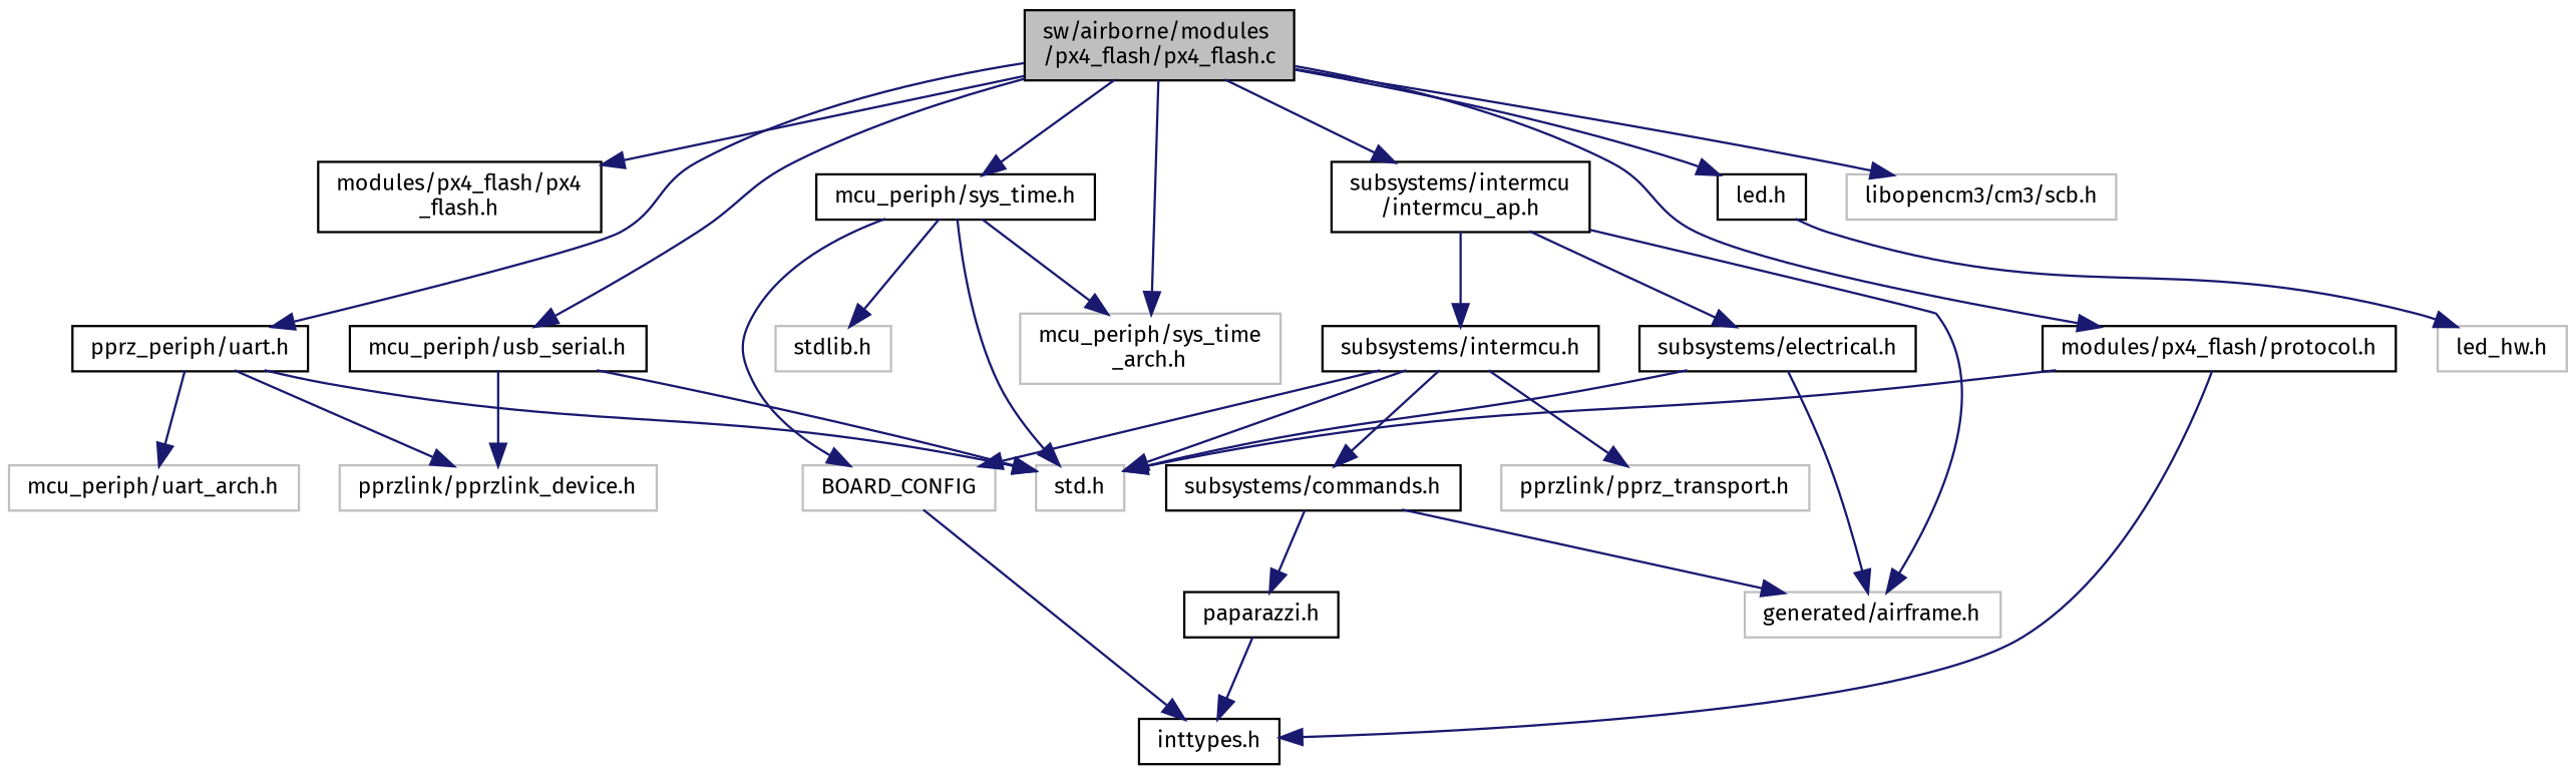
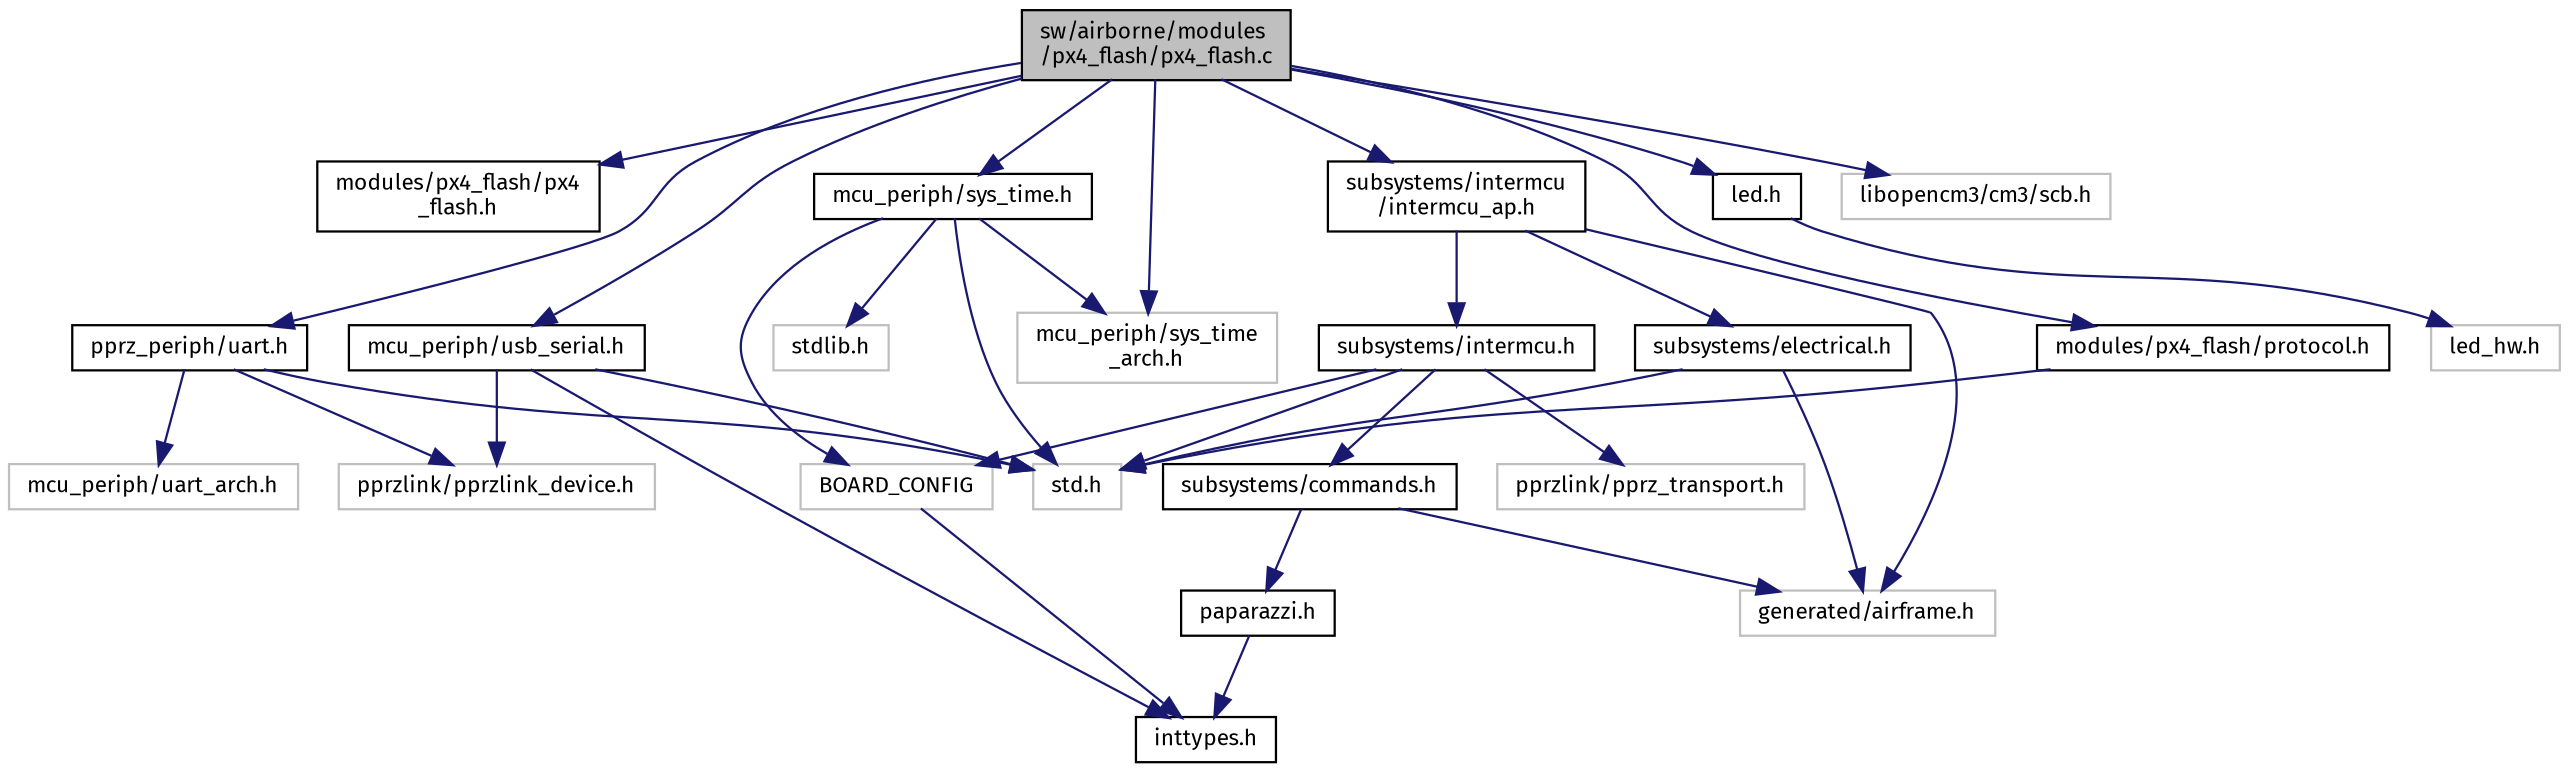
  digraph {
    fontname="Fira Sans"
    node [color=black fillcolor=white fontname="Fira Sans" fontsize=10 shape=record style=filled]
    edge [color=midnightblue fontname="Fira Sans" fontsize=10 labelfontname=FreeSans labelfontsize=10 style=solid]
    n1 [fillcolor=grey75 fontcolor=black height=0.2 label="sw/airborne/modules\l/px4_flash/px4_flash.c" width=0.4]
    n2 [height=0.2 label="modules/px4_flash/px4\l_flash.h" width=0.4]
    n3 [height=0.2 label="modules/px4_flash/protocol.h" width=0.4]
    n4 [color=grey75 height=0.2 label="mcu_periph/sys_time\l_arch.h" width=0.4]
    n5 [height=0.2 label="subsystems/intermcu\l/intermcu_ap.h" width=0.4]
    n6 [height=0.2 label="pprz_periph/uart.h" width=0.4]
    n7 [height=0.2 label="mcu_periph/usb_serial.h" width=0.4]
    n8 [height=0.2 label="led.h" width=0.4]
    n9 [color=grey75 height=0.2 label="libopencm3/cm3/scb.h" width=0.4]
    n10 [height=0.2 label="mcu_periph/sys_time.h" width=0.4]
    n11 [color=grey75 height=0.2 label="std.h" width=0.4]
    n12 [height=0.2 label="subsystems/intermcu.h" width=0.4]
    n13 [color=grey75 height=0.2 label="generated/airframe.h" width=0.4]
    n14 [height=0.2 label="subsystems/electrical.h" width=0.4]
    n15 [color=grey75 height=0.2 label="mcu_periph/uart_arch.h" width=0.4]
    n16 [color=grey75 height=0.2 label="pprzlink/pprzlink_device.h" width=0.4]
    n17 [height=0.2 label="inttypes.h" width=0.4]
    n18 [color=grey75 height=0.2 label="led_hw.h" width=0.4]
    n19 [color=grey75 height=0.2 label=BOARD_CONFIG width=0.4]
    n20 [color=grey75 height=0.2 label="stdlib.h" width=0.4]
    n21 [height=0.2 label="subsystems/commands.h" width=0.4]
    n22 [color=grey75 height=0.2 label="pprzlink/pprz_transport.h" width=0.4]
    n23 [height=0.2 label="paparazzi.h" width=0.4]
    n1 -> n2
    n1 -> n3
    n1 -> n4
    n1 -> n5
    n1 -> n6
    n1 -> n7
    n1 -> n8
    n1 -> n9
    n1 -> n10
    n3 -> n11
    n5 -> n12
    n5 -> n13
    n5 -> n14
    n6 -> n11
    n6 -> n15
    n6 -> n16
    n7 -> n11
    n7 -> n16
-   n3 -> n17
+   n7 -> n17
    n8 -> n18
    n10 -> n4
    n10 -> n11
    n10 -> n19
    n10 -> n20
    n12 -> n11
    n12 -> n19
    n12 -> n21
    n12 -> n22
    n14 -> n11
    n14 -> n13
    n19 -> n17
    n21 -> n13
    n21 -> n23
    n23 -> n17
  }
